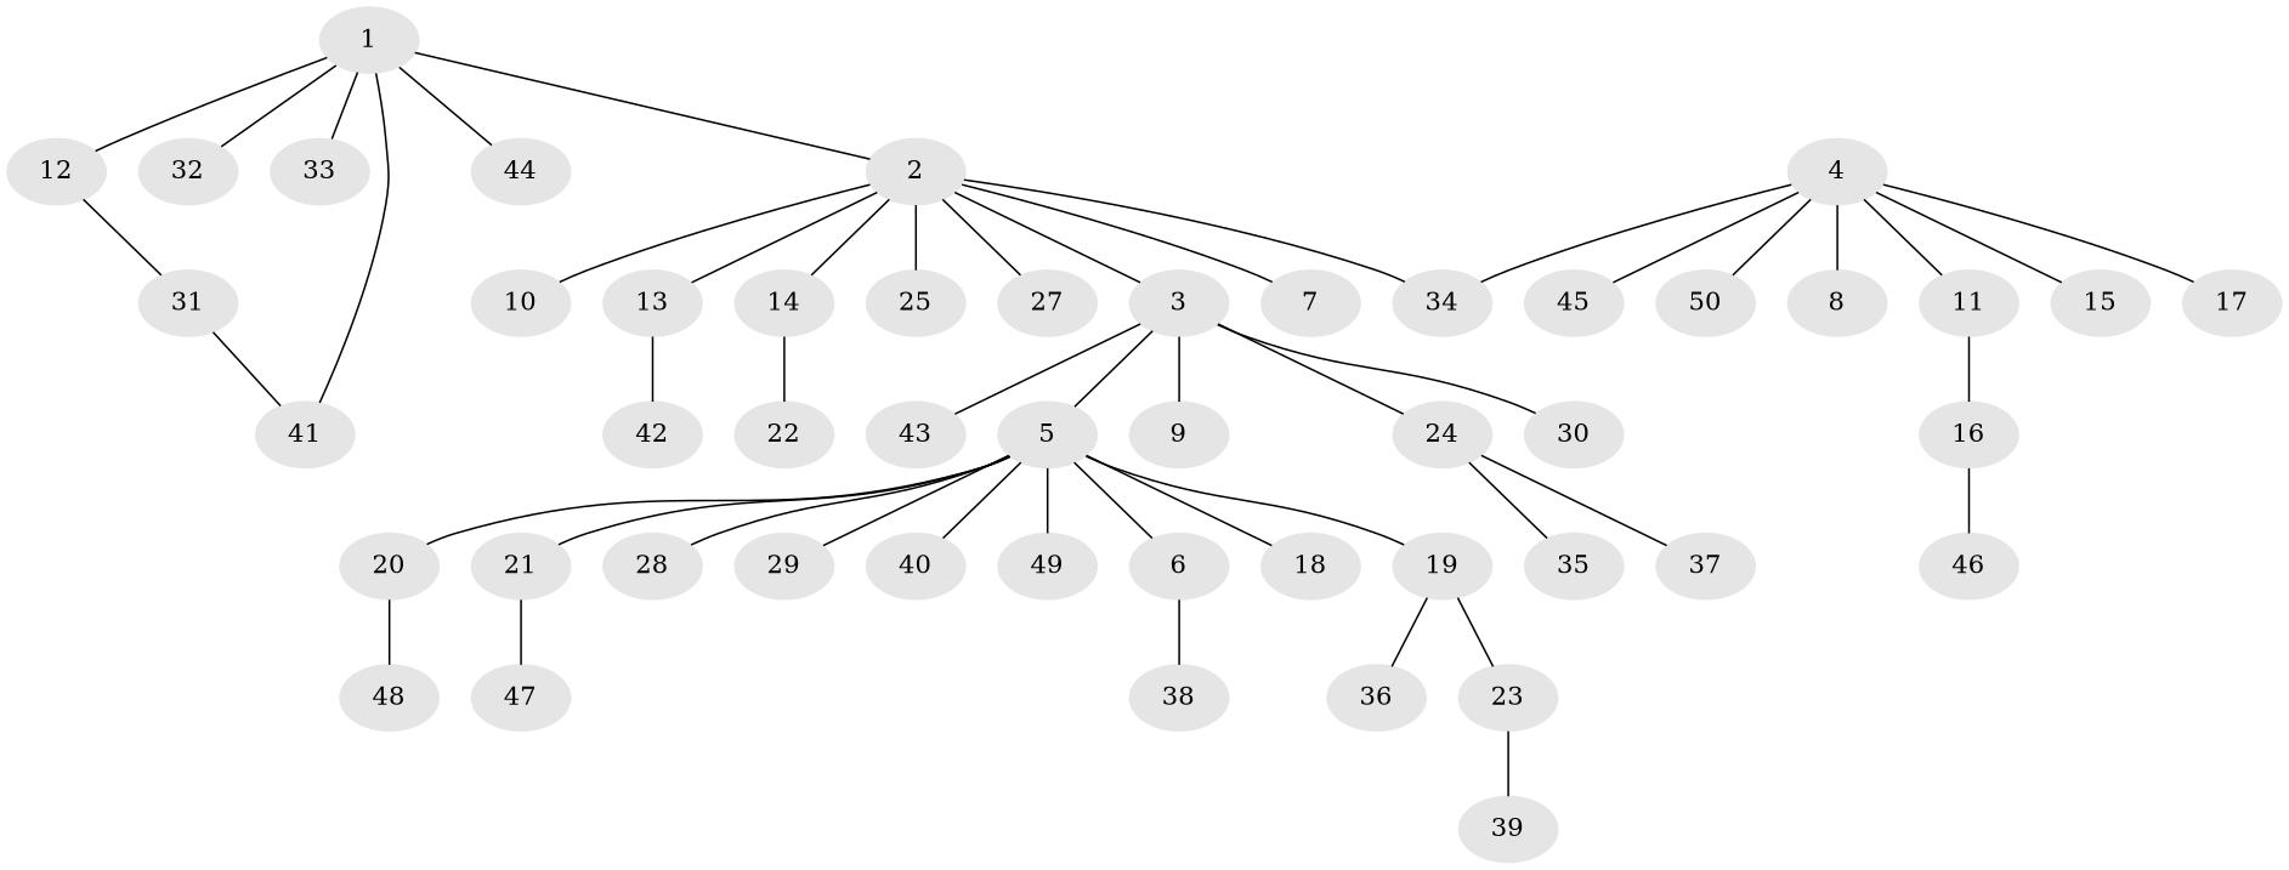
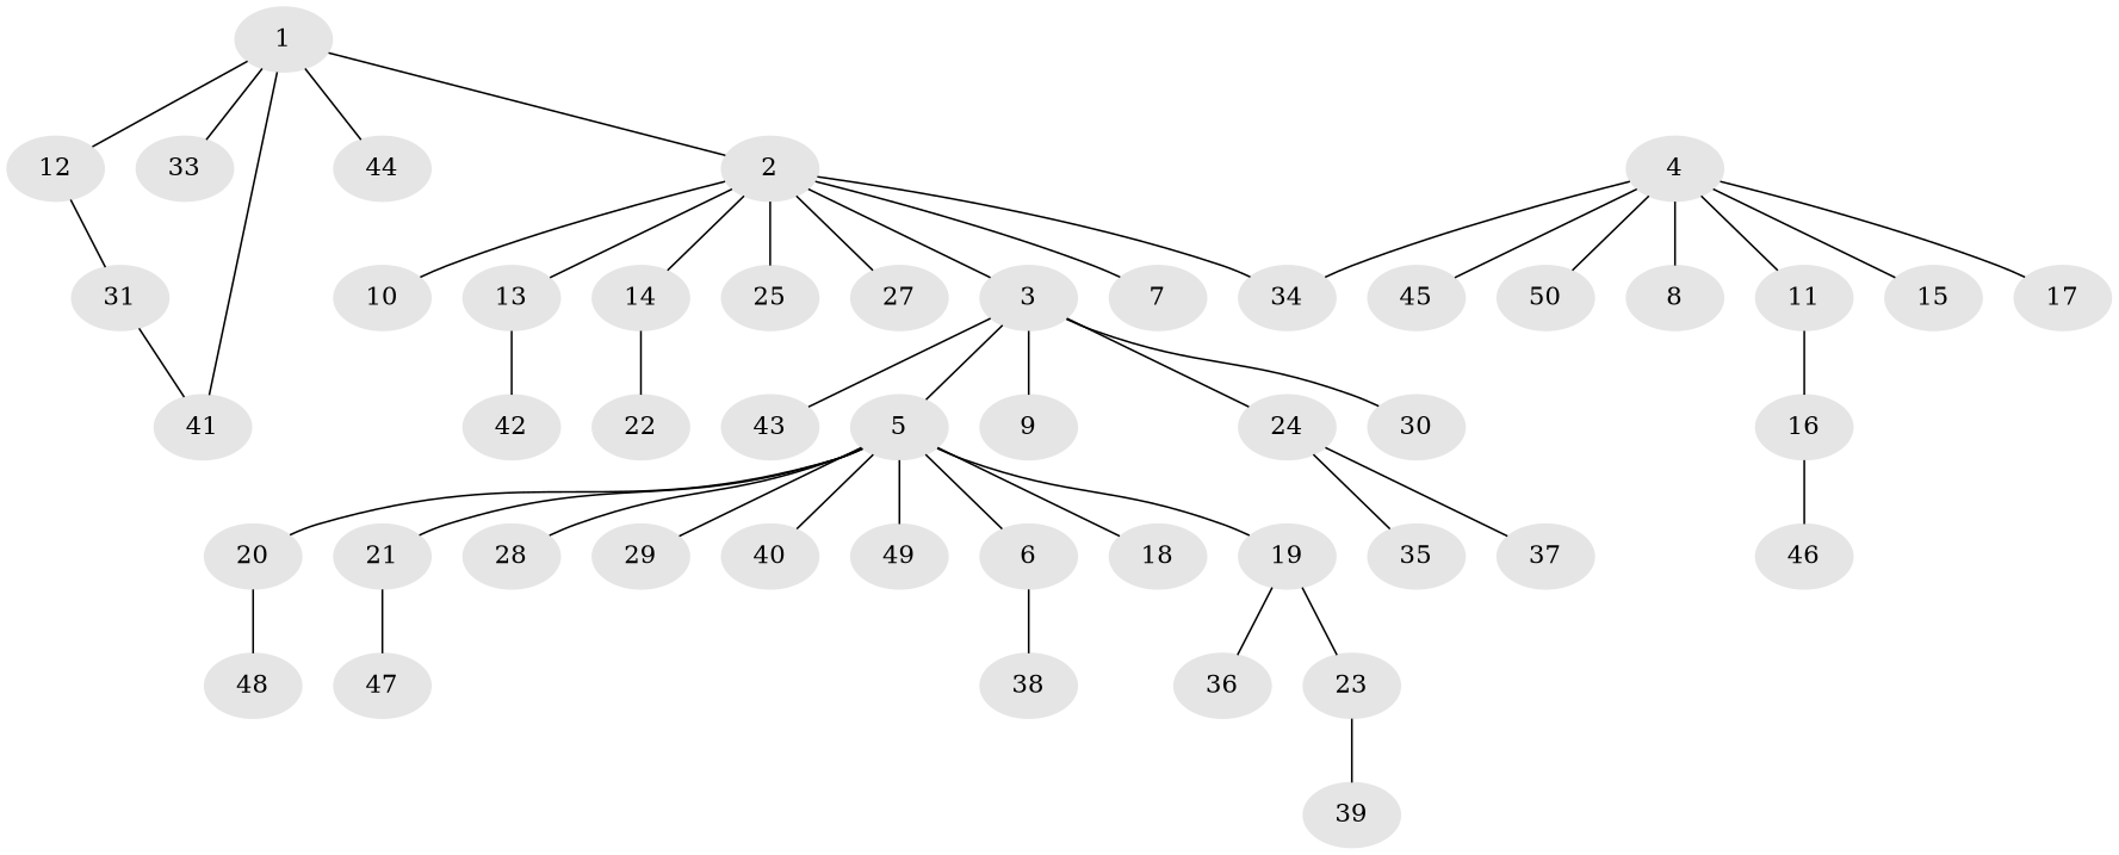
  graph {
    node [color=gray90 style=filled]
    1
    2
    12
-   32
    33
    41
    44
    3
    7
    10
    13
    14
    25
    27
    34
    31
    5
    9
    24
    30
    43
    4
    8
    11
    15
    17
    45
    50
    42
    22
    6
    18
    19
    20
    21
    28
    29
    40
    49
    35
    37
    16
    38
    23
    36
    48
    47
    46
    39
    1 -- 2
    1 -- 12
-   1 -- 32
    1 -- 33
    1 -- 41
    1 -- 44
    2 -- 3
    2 -- 7
    2 -- 10
    2 -- 13
    2 -- 14
    2 -- 25
    2 -- 27
    2 -- 34
    12 -- 31
    3 -- 5
    3 -- 9
    3 -- 24
    3 -- 30
    3 -- 43
    13 -- 42
    14 -- 22
    31 -- 41
    5 -- 6
    5 -- 18
    5 -- 19
    5 -- 20
    5 -- 21
    5 -- 28
    5 -- 29
    5 -- 40
    5 -- 49
    24 -- 35
    24 -- 37
    4 -- 34
    4 -- 8
    4 -- 11
    4 -- 15
    4 -- 17
    4 -- 45
    4 -- 50
    11 -- 16
    6 -- 38
    19 -- 23
    19 -- 36
    20 -- 48
    21 -- 47
    16 -- 46
    23 -- 39
  }
